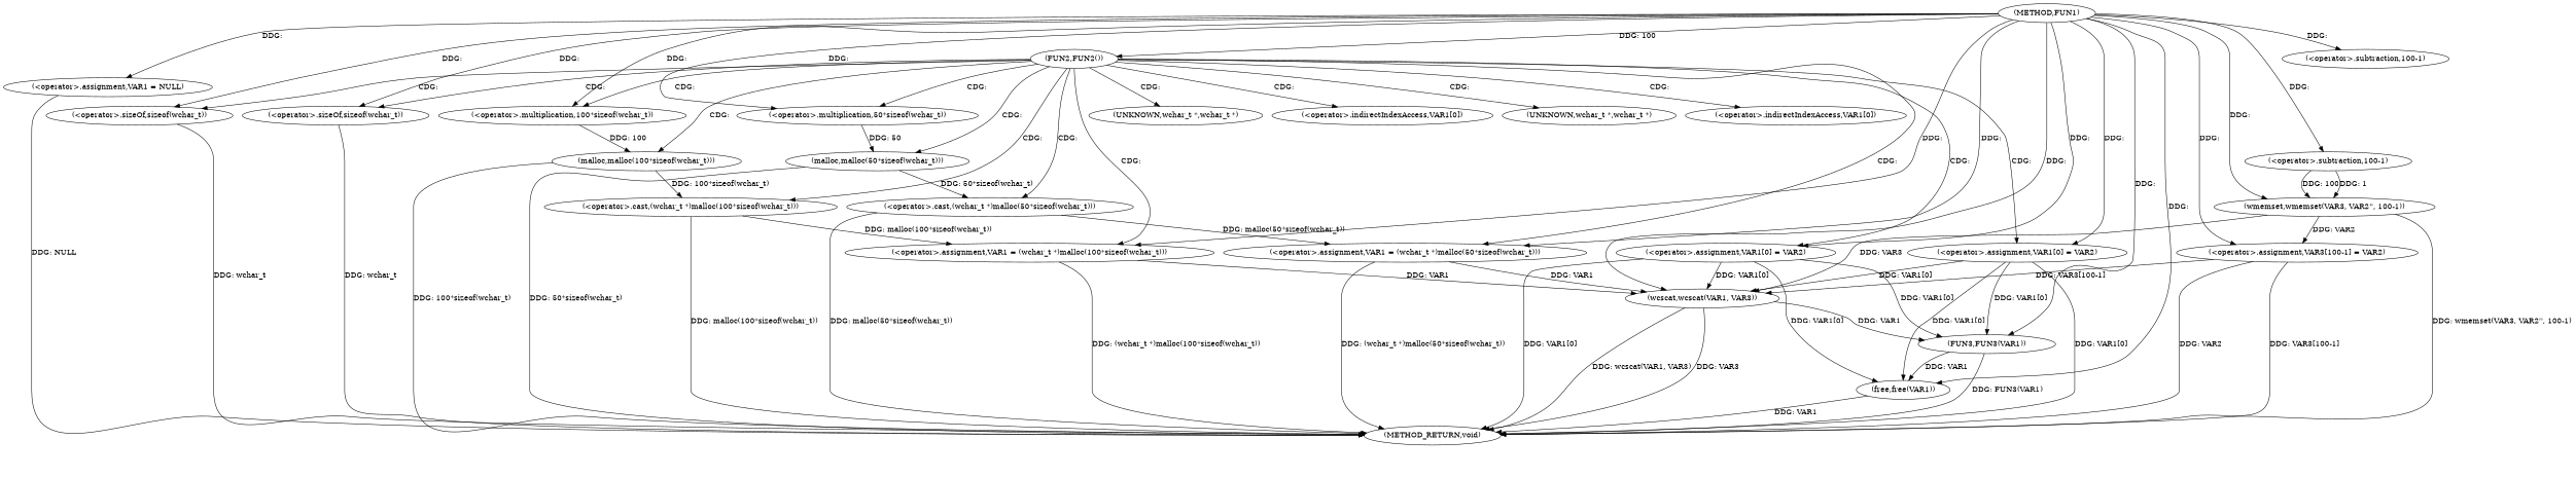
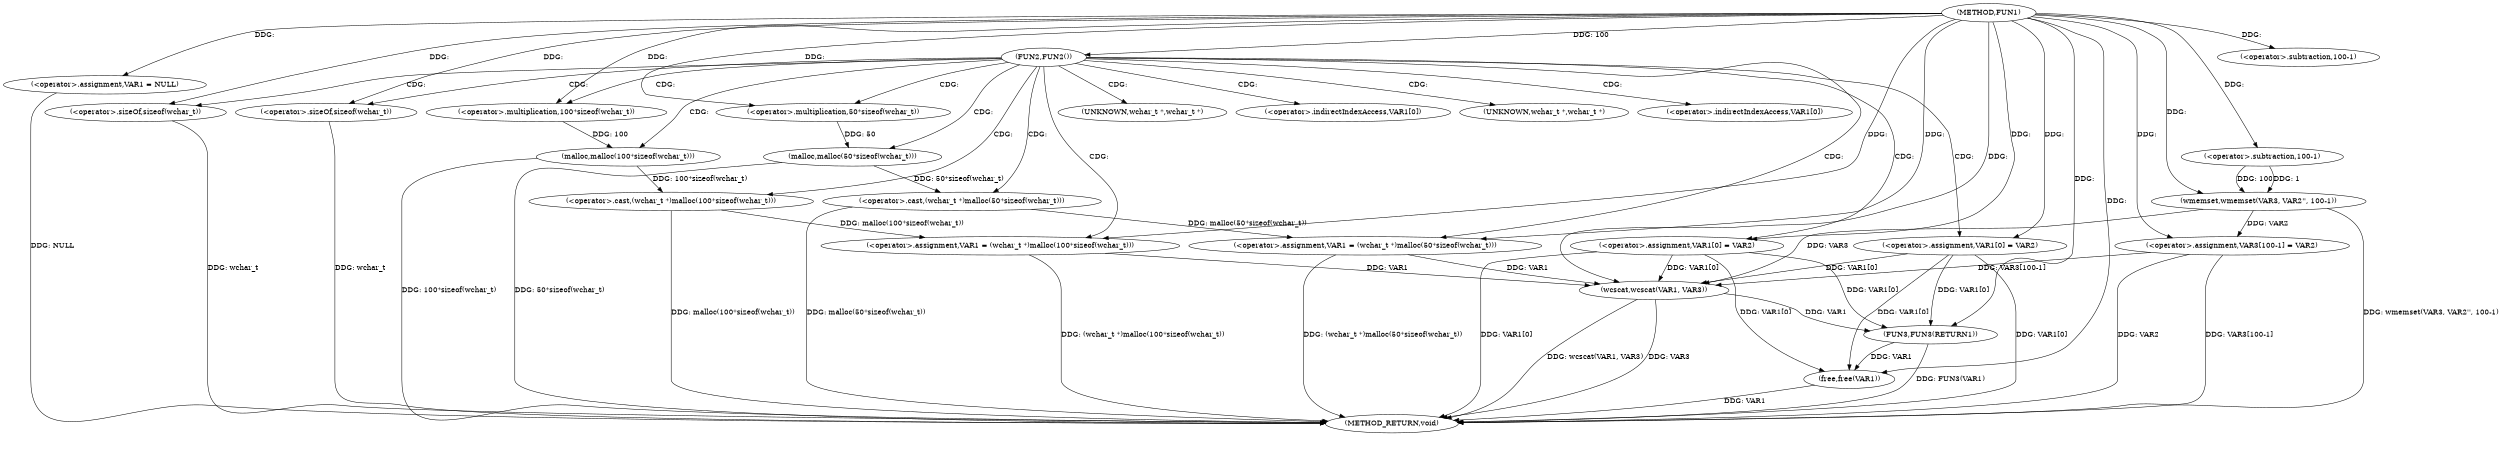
  digraph {
    n1 [label="(METHOD,FUN1)"]
    n2 [label="(<operator>.assignment,VAR1 = NULL)"]
    n3 [label="(FUN2,FUN2())"]
    n4 [label="(<operator>.assignment,VAR1 = (wchar_t *)malloc(50*sizeof(wchar_t)))"]
    n5 [label="(<operator>.multiplication,50*sizeof(wchar_t))"]
    n6 [label="(<operator>.sizeOf,sizeof(wchar_t))"]
    n7 [label="(<operator>.assignment,VAR1[0] = VAR2)"]
    n8 [label="(<operator>.assignment,VAR1 = (wchar_t *)malloc(100*sizeof(wchar_t)))"]
    n9 [label="(<operator>.multiplication,100*sizeof(wchar_t))"]
    n10 [label="(<operator>.sizeOf,sizeof(wchar_t))"]
    n11 [label="(<operator>.assignment,VAR1[0] = VAR2)"]
    n12 [label="(wmemset,wmemset(VAR3, VAR2'', 100-1))"]
    n13 [label="(<operator>.subtraction,100-1)"]
    n14 [label="(<operator>.assignment,VAR3[100-1] = VAR2)"]
    n15 [label="(<operator>.subtraction,100-1)"]
    n16 [label="(wcscat,wcscat(VAR1, VAR3))"]
-   n17 [label="(FUN3,FUN3(VAR1))"]
+   n17 [label="(FUN3,FUN3(RETURN1))"]
    n18 [label="(free,free(VAR1))"]
    n19 [label="(METHOD_RETURN,void)"]
    n20 [label="(<operator>.cast,(wchar_t *)malloc(50*sizeof(wchar_t)))"]
    n21 [label="(malloc,malloc(50*sizeof(wchar_t)))"]
    n22 [label="(<operator>.cast,(wchar_t *)malloc(100*sizeof(wchar_t)))"]
    n23 [label="(malloc,malloc(100*sizeof(wchar_t)))"]
    n24 [label="(UNKNOWN,wchar_t *,wchar_t *)"]
    n25 [label="(<operator>.indirectIndexAccess,VAR1[0])"]
    n26 [label="(UNKNOWN,wchar_t *,wchar_t *)"]
    n27 [label="(<operator>.indirectIndexAccess,VAR1[0])"]
    n1 -> n2 [label="DDG: "]
    n1 -> n3 [label="DDG: 100"]
    n1 -> n4 [label="DDG: "]
    n1 -> n5 [label="DDG: "]
    n1 -> n6 [label="DDG: "]
    n1 -> n7 [label="DDG: "]
    n1 -> n8 [label="DDG: "]
    n1 -> n9 [label="DDG: "]
    n1 -> n10 [label="DDG: "]
    n1 -> n11 [label="DDG: "]
    n1 -> n12 [label="DDG: "]
    n1 -> n13 [label="DDG: "]
    n1 -> n14 [label="DDG: "]
    n1 -> n15 [label="DDG: "]
    n1 -> n16 [label="DDG: "]
    n1 -> n17 [label="DDG: "]
    n1 -> n18 [label="DDG: "]
    n2 -> n19 [label="DDG: NULL"]
    n3 -> n4 [label="CDG: "]
    n3 -> n5 [label="CDG: "]
    n3 -> n6 [label="CDG: "]
    n3 -> n7 [label="CDG: "]
    n3 -> n8 [label="CDG: "]
    n3 -> n9 [label="CDG: "]
    n3 -> n10 [label="CDG: "]
    n3 -> n11 [label="CDG: "]
    n3 -> n20 [label="CDG: "]
    n3 -> n21 [label="CDG: "]
    n3 -> n22 [label="CDG: "]
    n3 -> n23 [label="CDG: "]
    n3 -> n24 [label="CDG: "]
    n3 -> n25 [label="CDG: "]
    n3 -> n26 [label="CDG: "]
    n3 -> n27 [label="CDG: "]
    n4 -> n16 [label="DDG: VAR1"]
    n4 -> n19 [label="DDG: (wchar_t *)malloc(50*sizeof(wchar_t))"]
    n5 -> n21 [label="DDG: 50"]
    n6 -> n19 [label="DDG: wchar_t"]
    n7 -> n16 [label="DDG: VAR1[0]"]
    n7 -> n17 [label="DDG: VAR1[0]"]
    n7 -> n18 [label="DDG: VAR1[0]"]
    n7 -> n19 [label="DDG: VAR1[0]"]
    n8 -> n16 [label="DDG: VAR1"]
    n8 -> n19 [label="DDG: (wchar_t *)malloc(100*sizeof(wchar_t))"]
    n9 -> n23 [label="DDG: 100"]
    n10 -> n19 [label="DDG: wchar_t"]
    n11 -> n16 [label="DDG: VAR1[0]"]
    n11 -> n17 [label="DDG: VAR1[0]"]
    n11 -> n18 [label="DDG: VAR1[0]"]
    n11 -> n19 [label="DDG: VAR1[0]"]
    n12 -> n14 [label="DDG: VAR2"]
    n12 -> n16 [label="DDG: VAR3"]
    n12 -> n19 [label="DDG: wmemset(VAR3, VAR2'', 100-1)"]
    n13 -> n12 [label="DDG: 100"]
    n13 -> n12 [label="DDG: 1"]
    n14 -> n16 [label="DDG: VAR3[100-1]"]
    n14 -> n19 [label="DDG: VAR3[100-1]"]
    n14 -> n19 [label="DDG: VAR2"]
    n16 -> n17 [label="DDG: VAR1"]
    n16 -> n19 [label="DDG: wcscat(VAR1, VAR3)"]
    n16 -> n19 [label="DDG: VAR3"]
    n17 -> n18 [label="DDG: VAR1"]
    n17 -> n19 [label="DDG: FUN3(VAR1)"]
    n18 -> n19 [label="DDG: VAR1"]
    n20 -> n4 [label="DDG: malloc(50*sizeof(wchar_t))"]
    n20 -> n19 [label="DDG: malloc(50*sizeof(wchar_t))"]
    n21 -> n19 [label="DDG: 50*sizeof(wchar_t)"]
    n21 -> n20 [label="DDG: 50*sizeof(wchar_t)"]
    n22 -> n8 [label="DDG: malloc(100*sizeof(wchar_t))"]
    n22 -> n19 [label="DDG: malloc(100*sizeof(wchar_t))"]
    n23 -> n19 [label="DDG: 100*sizeof(wchar_t)"]
    n23 -> n22 [label="DDG: 100*sizeof(wchar_t)"]
  }
